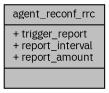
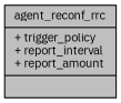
  digraph {
    fontname="IBM Plex Sans"
-   n1 [color=black fillcolor=grey75 fontcolor=black fontname="IBM Plex Sans" fontsize=10 height=0.2 label="{agent_reconf_rrc\n|+ trigger_report\l+ report_interval\l+ report_amount\l|}" shape=record style=filled width=0.4]
+   n1 [color=black fillcolor=grey75 fontcolor=black fontname="IBM Plex Sans" fontsize=10 height=0.2 label="{agent_reconf_rrc\n|+ trigger_policy\l+ report_interval\l+ report_amount\l|}" shape=record style=filled width=0.4]
  }
